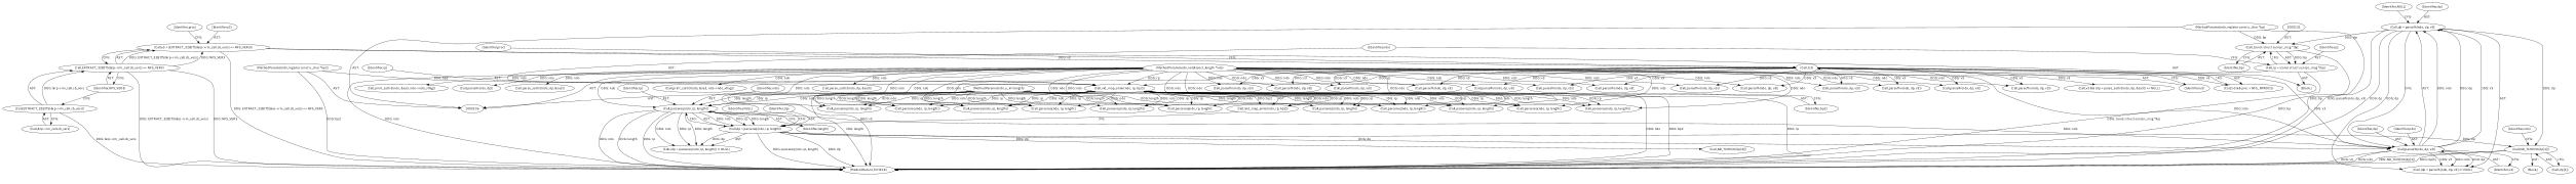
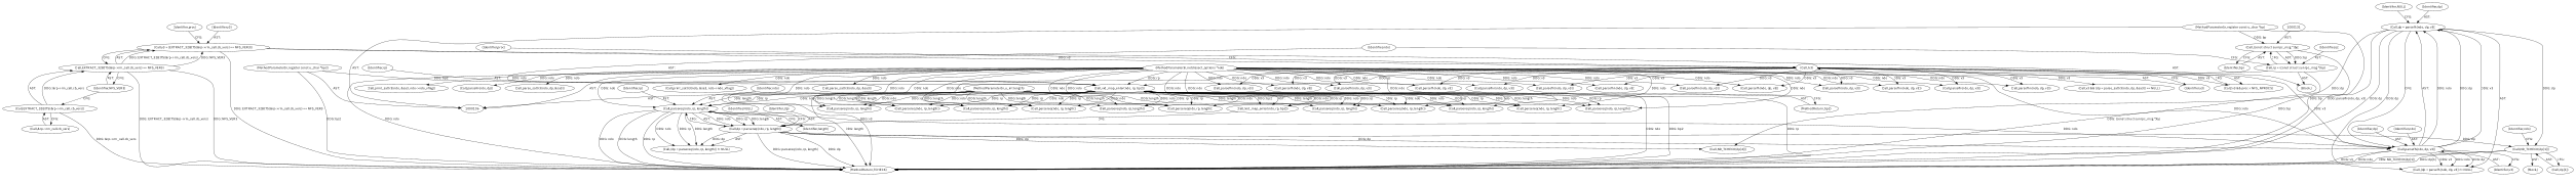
  digraph {
    fontname="IBM Plex Sans"
    node [fontname="IBM Plex Sans"]
    edge [fontname="IBM Plex Sans"]
    n1 [label="(Call,ND_TCHECK(dp[1]))"]
    n2 [label="(Block,)"]
    n3 [label="(Call,dp[1])"]
    n4 [label="(MethodReturn,TCHECK)"]
    n5 [label="(Call,dp = parsefh(ndo, dp, v3))"]
    n6 [label="(Call,parsefh(ndo, dp, v3))"]
    n7 [label="(Call,(dp = parsefh(ndo, dp, v3)) != NULL)"]
    n8 [label="(Call,ND_TCHECK(dp[4]))"]
    n9 [label="(Identifier,v3)"]
    n10 [label="(Call,parsereq(ndo, rp, length))"]
    n11 [label="(Call,dp = parsereq(ndo, rp, length))"]
    n12 [label="(Call,(dp = parsereq(ndo, rp, length)) != NULL)"]
    n13 [label="(Identifier,length)"]
    n14 [label="(Call,xid_map_enter(ndo, rp, bp2))"]
    n15 [label="(Call,parsereq(ndo, rp, length))"]
    n16 [label="(Call,parsereq(ndo, rp, length))"]
    n17 [label="(Call,parsereq(ndo, rp, length))"]
    n18 [label="(Call,parsereq(ndo, rp, length))"]
    n19 [label="(Call,parsereq(ndo, rp, length))"]
    n20 [label="(Call,parsereq(ndo, rp, length))"]
    n21 [label="(Call,parsereq(ndo, rp, length))"]
    n22 [label="(Call,parsereq(ndo, rp, length))"]
    n23 [label="(Call,parsereq(ndo, rp, length))"]
-   n24 [label="(Identifier,bp2)"]
+   n24 [label="(MethodReturn,bp2)"]
    n25 [label="(Call,parsereq(ndo, rp, length))"]
    n26 [label="(Call,!xid_map_enter(ndo, rp, bp2))"]
    n27 [label="(Call,parsereq(ndo, rp, length))"]
-   n28 [label="(MethodParameterIn,netdissect_length *ndo)"]
+   n28 [label="(MethodParameterIn,netdissect_options *ndo)"]
    n29 [label="(Call,print_sattr3(ndo, &sa3, ndo->ndo_vflag))"]
    n30 [label="(Call,parse_sattr3(ndo, dp, &sa3))"]
    n31 [label="(Call,parsefhn(ndo, dp, v3))"]
    n32 [label="(Call,parsefh(ndo, dp, v3))"]
    n33 [label="(Call,parsefh(ndo, dp, v3))"]
    n34 [label="(Call,parsefh(ndo, dp, v3))"]
    n35 [label="(Call,print_sattr3(ndo, &sa3, ndo->ndo_vflag))"]
    n36 [label="(Call,parsefhn(ndo, dp, v3))"]
    n37 [label="(Call,parsefn(ndo, dp))"]
    n38 [label="(Call,parsefh(ndo, dp, v3))"]
    n39 [label="(Call,parsefhn(ndo, dp, v3))"]
    n40 [label="(Call,parsefhn(ndo, dp, v3))"]
    n41 [label="(Call,parsefh(ndo, dp, v3))"]
    n42 [label="(Call,parsefh(ndo, dp, v3))"]
    n43 [label="(Call,parsefhn(ndo, dp, v3))"]
    n44 [label="(Call,parse_sattr3(ndo, dp, &sa3))"]
    n45 [label="(Call,parsefh(ndo, dp, v3))"]
    n46 [label="(Call,parsefhn(ndo, dp, v3))"]
    1000106
    n48 [label="(Call,rp = (const struct sunrpc_msg *)bp)"]
    n49 [label="(Call,(const struct sunrpc_msg *)bp)"]
    n50 [label="(Block,)"]
    n51 [label="(Identifier,bp)"]
    n52 [label="(MethodParameterIn,register const u_char *bp)"]
    n53 [label="(MethodParameterIn,register const u_char *bp2)"]
    n54 [label="(MethodParameterIn,u_int length)"]
    n55 [label="(Call,!v3)"]
    n56 [label="(Call,!v3 && proc < NFS_NPROCS)"]
    n57 [label="(Call,v3 && (dp = parse_sattr3(ndo, dp, &sa3)) == NULL)"]
    n58 [label="(Identifier,v3)"]
    n59 [label="(Call,v3 = (EXTRACT_32BITS(&rp->rm_call.cb_vers) == NFS_VER3))"]
    n60 [label="(Call,EXTRACT_32BITS(&rp->rm_call.cb_vers) == NFS_VER3)"]
    n61 [label="(Identifier,NFS_VER3)"]
    n62 [label="(Call,EXTRACT_32BITS(&rp->rm_call.cb_vers))"]
    n63 [label="(Call,&rp->rm_call.cb_vers)"]
    n64 [label="(Identifier,NULL)"]
    n65 [label="(Identifier,proc)"]
    n66 [label="(Identifier,rp)"]
    n67 [label="(Identifier,proc)"]
    n68 [label="(Identifier,ndo)"]
    n69 [label="(Identifier,dp)"]
    n70 [label="(Identifier,NULL)"]
    n71 [label="(Identifier,ndo)"]
    n72 [label="(Identifier,rp)"]
    n73 [label="(Identifier,rp)"]
    n74 [label="(Identifier,dp)"]
    n75 [label="(Identifier,dp)"]
    n76 [label="(Identifier,v3)"]
    n77 [label="(Identifier,ndo)"]
    n78 [label="(Identifier,ndo)"]
    1000131
    n1 -> n2 [label="AST: "]
    n1 -> n3 [label="CFG: "]
    n1 -> n4 [label="DDG: ND_TCHECK(dp[1])"]
    n1 -> n4 [label="DDG: dp[1]"]
    n3 -> n1 [label="AST: "]
    n5 -> n1 [label="DDG: dp"]
    n5 -> n4 [label="DDG: parsefh(ndo, dp, v3)"]
    n5 -> n4 [label="DDG: dp"]
    n5 -> n6 [label="CFG: "]
    n5 -> n7 [label="AST: "]
    n5 -> n7 [label="DDG: dp"]
-   n5 -> n49 [label="DDG: dp"]
+   n5 -> n8 [label="DDG: dp"]
    n6 -> n4 [label="DDG: v3"]
    n6 -> n4 [label="DDG: ndo"]
    n6 -> n5 [label="AST: "]
    n6 -> n5 [label="DDG: ndo"]
    n6 -> n5 [label="DDG: dp"]
    n6 -> n5 [label="DDG: v3"]
    n6 -> n7 [label="DDG: ndo"]
    n6 -> n7 [label="DDG: dp"]
    n6 -> n7 [label="DDG: v3"]
    n6 -> n9 [label="CFG: "]
    n9 -> n6 [label="AST: "]
    n10 -> n4 [label="DDG: ndo"]
    n10 -> n4 [label="DDG: length"]
    n10 -> n4 [label="DDG: rp"]
    n10 -> n6 [label="DDG: ndo"]
    n10 -> n11 [label="AST: "]
    n10 -> n11 [label="DDG: ndo"]
    n10 -> n11 [label="DDG: rp"]
    n10 -> n11 [label="DDG: length"]
    n10 -> n12 [label="DDG: ndo"]
    n10 -> n12 [label="DDG: rp"]
    n10 -> n12 [label="DDG: length"]
    n10 -> n13 [label="CFG: "]
    n11 -> n1 [label="DDG: dp"]
    n11 -> n4 [label="DDG: parsereq(ndo, rp, length)"]
    n11 -> n4 [label="DDG: dp"]
    n11 -> n6 [label="DDG: dp"]
    n11 -> n8 [label="DDG: dp"]
    n11 -> n10 [label="CFG: "]
    n11 -> n12 [label="AST: "]
    n11 -> n12 [label="DDG: dp"]
    n13 -> n10 [label="AST: "]
    n14 -> n4 [label="DDG: ndo"]
    n14 -> n4 [label="DDG: bp2"]
    n14 -> n4 [label="DDG: rp"]
    n14 -> n10 [label="DDG: ndo"]
    n14 -> n10 [label="DDG: rp"]
    n14 -> n15 [label="DDG: ndo"]
    n14 -> n15 [label="DDG: rp"]
    n14 -> n16 [label="DDG: ndo"]
    n14 -> n16 [label="DDG: rp"]
    n14 -> n17 [label="DDG: ndo"]
    n14 -> n17 [label="DDG: rp"]
    n14 -> n18 [label="DDG: ndo"]
    n14 -> n18 [label="DDG: rp"]
    n14 -> n19 [label="DDG: ndo"]
    n14 -> n19 [label="DDG: rp"]
    n14 -> n20 [label="DDG: ndo"]
    n14 -> n20 [label="DDG: rp"]
    n14 -> n21 [label="DDG: ndo"]
    n14 -> n21 [label="DDG: rp"]
    n14 -> n22 [label="DDG: ndo"]
    n14 -> n22 [label="DDG: rp"]
    n14 -> n23 [label="DDG: ndo"]
    n14 -> n23 [label="DDG: rp"]
    n14 -> n24 [label="CFG: "]
    n14 -> n25 [label="DDG: ndo"]
    n14 -> n25 [label="DDG: rp"]
    n14 -> n26 [label="AST: "]
    n14 -> n26 [label="DDG: ndo"]
    n14 -> n26 [label="DDG: rp"]
    n14 -> n26 [label="DDG: bp2"]
    n14 -> n27 [label="DDG: ndo"]
    n14 -> n27 [label="DDG: rp"]
    n24 -> n14 [label="AST: "]
    n26 -> n11 [label="CFG: "]
    n28 -> n4 [label="DDG: ndo"]
    n28 -> n6 [label="DDG: ndo"]
    n28 -> n10 [label="DDG: ndo"]
    n28 -> n14 [label="DDG: rp"]
    n28 -> n15 [label="DDG: ndo"]
    n28 -> n16 [label="DDG: ndo"]
    n28 -> n17 [label="DDG: ndo"]
    n28 -> n18 [label="DDG: ndo"]
    n28 -> n19 [label="DDG: ndo"]
    n28 -> n20 [label="DDG: ndo"]
    n28 -> n21 [label="DDG: ndo"]
    n28 -> n22 [label="DDG: ndo"]
    n28 -> n23 [label="DDG: ndo"]
    n28 -> n25 [label="DDG: ndo"]
    n28 -> n27 [label="DDG: ndo"]
    n28 -> n29 [label="DDG: ndo"]
    n28 -> n30 [label="DDG: ndo"]
    n28 -> n31 [label="DDG: ndo"]
    n28 -> n32 [label="DDG: ndo"]
    n28 -> n33 [label="DDG: ndo"]
    n28 -> n34 [label="DDG: ndo"]
    n28 -> n35 [label="DDG: ndo"]
    n28 -> n36 [label="DDG: ndo"]
    n28 -> n37 [label="DDG: ndo"]
    n28 -> n38 [label="DDG: ndo"]
    n28 -> n39 [label="DDG: ndo"]
    n28 -> n40 [label="DDG: ndo"]
    n28 -> n41 [label="DDG: ndo"]
    n28 -> n42 [label="DDG: ndo"]
    n28 -> n43 [label="DDG: ndo"]
    n28 -> n44 [label="DDG: ndo"]
    n28 -> n45 [label="DDG: ndo"]
    n28 -> n46 [label="DDG: ndo"]
    n28 -> 1000106 [label="AST: "]
    n48 -> n4 [label="DDG: (const struct sunrpc_msg *)bp"]
    n48 -> n14 [label="DDG: rp"]
    n48 -> n49 [label="CFG: "]
    n48 -> n50 [label="AST: "]
    n49 -> n4 [label="DDG: bp"]
    n49 -> n48 [label="AST: "]
    n49 -> n48 [label="DDG: bp"]
    n49 -> n51 [label="CFG: "]
    n51 -> n49 [label="AST: "]
    n52 -> n4 [label="DDG: bp"]
    n52 -> 1000106 [label="AST: "]
    n52 -> n49 [label="DDG: bp"]
    n53 -> n4 [label="DDG: bp2"]
    n53 -> n14 [label="DDG: bp2"]
    n53 -> 1000106 [label="AST: "]
    n54 -> n4 [label="DDG: length"]
    n54 -> n10 [label="DDG: length"]
    n54 -> n15 [label="DDG: length"]
    n54 -> n16 [label="DDG: length"]
    n54 -> n17 [label="DDG: length"]
    n54 -> n18 [label="DDG: length"]
    n54 -> n19 [label="DDG: length"]
    n54 -> n20 [label="DDG: length"]
    n54 -> n21 [label="DDG: length"]
    n54 -> n22 [label="DDG: length"]
    n54 -> n23 [label="DDG: length"]
    n54 -> n25 [label="DDG: length"]
    n54 -> n27 [label="DDG: length"]
    n54 -> 1000106 [label="AST: "]
    n55 -> n4 [label="DDG: v3"]
    n55 -> n6 [label="DDG: v3"]
    n55 -> n31 [label="DDG: v3"]
    n55 -> n32 [label="DDG: v3"]
    n55 -> n33 [label="DDG: v3"]
    n55 -> n34 [label="DDG: v3"]
    n55 -> n36 [label="DDG: v3"]
    n55 -> n38 [label="DDG: v3"]
    n55 -> n39 [label="DDG: v3"]
    n55 -> n40 [label="DDG: v3"]
    n55 -> n41 [label="DDG: v3"]
    n55 -> n42 [label="DDG: v3"]
    n55 -> n43 [label="DDG: v3"]
    n55 -> n45 [label="DDG: v3"]
    n55 -> n46 [label="DDG: v3"]
    n55 -> n56 [label="AST: "]
    n55 -> n56 [label="DDG: v3"]
    n55 -> n57 [label="DDG: v3"]
    n55 -> n58 [label="CFG: "]
    n56 -> n55 [label="CFG: "]
    n58 -> n55 [label="AST: "]
    n59 -> n4 [label="DDG: EXTRACT_32BITS(&rp->rm_call.cb_vers) == NFS_VER3"]
    n59 -> n50 [label="AST: "]
    n59 -> n55 [label="DDG: v3"]
    n59 -> n60 [label="CFG: "]
    n60 -> n4 [label="DDG: EXTRACT_32BITS(&rp->rm_call.cb_vers)"]
    n60 -> n4 [label="DDG: NFS_VER3"]
    n60 -> n59 [label="AST: "]
    n60 -> n59 [label="DDG: EXTRACT_32BITS(&rp->rm_call.cb_vers)"]
    n60 -> n59 [label="DDG: NFS_VER3"]
    n60 -> n61 [label="CFG: "]
    n61 -> n60 [label="AST: "]
    n61 -> n62 [label="CFG: "]
    n62 -> n4 [label="DDG: &rp->rm_call.cb_vers"]
    n62 -> n60 [label="AST: "]
    n62 -> n60 [label="DDG: &rp->rm_call.cb_vers"]
    n62 -> n63 [label="CFG: "]
    n63 -> n62 [label="AST: "]
    n64 -> n5 [label="CFG: "]
    n65 -> n55 [label="CFG: "]
    n66 -> n10 [label="AST: "]
    n67 -> n59 [label="CFG: "]
    n68 -> n10 [label="AST: "]
    n69 -> n5 [label="AST: "]
    n70 -> n11 [label="CFG: "]
    n71 -> n14 [label="AST: "]
    n71 -> n48 [label="CFG: "]
    n72 -> n14 [label="AST: "]
    n73 -> n48 [label="AST: "]
    n74 -> n6 [label="AST: "]
    n75 -> n11 [label="AST: "]
    n76 -> n59 [label="AST: "]
    n77 -> n6 [label="AST: "]
    n78 -> n1 [label="CFG: "]
    1000131 -> n49 [label="AST: "]
  }
